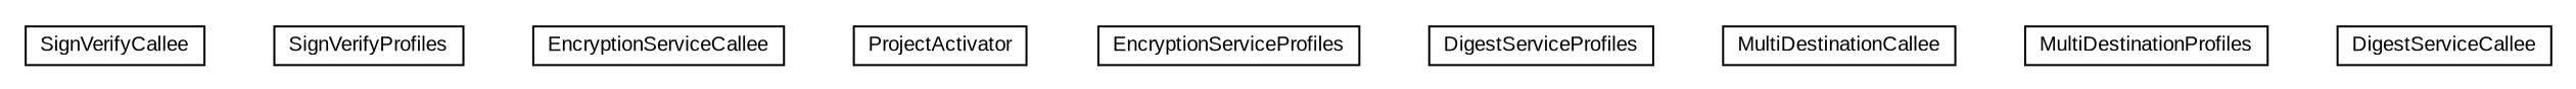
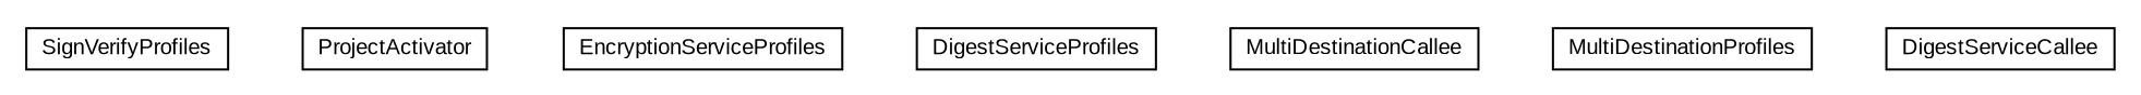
  digraph {
    nodesep=0.25
    ranksep=0.5
    fontname="Liberation Sans"
    node [fontcolor=black fontname="Liberation Sans" fontsize=10.0 shape=plaintext]
-   n1 [label=<<table title="org.universAAL.security.cryptographic.services.SignVerifyCallee" border="0" cellborder="1" cellspacing="0" cellpadding="2" port="p" href="./SignVerifyCallee.html"> 		<tr><td><table border="0" cellspacing="0" cellpadding="1"> <tr><td align="center" balign="center"> SignVerifyCallee </td></tr> 		</table></td></tr> 		</table>>]
    n2 [label=<<table title="org.universAAL.security.cryptographic.services.SignVerifyProfiles" border="0" cellborder="1" cellspacing="0" cellpadding="2" port="p" href="./SignVerifyProfiles.html"> 		<tr><td><table border="0" cellspacing="0" cellpadding="1"> <tr><td align="center" balign="center"> SignVerifyProfiles </td></tr> 		</table></td></tr> 		</table>>]
-   n3 [label=<<table title="org.universAAL.security.cryptographic.services.EncryptionServiceCallee" border="0" cellborder="1" cellspacing="0" cellpadding="2" port="p" href="./EncryptionServiceCallee.html"> 		<tr><td><table border="0" cellspacing="0" cellpadding="1"> <tr><td align="center" balign="center"> EncryptionServiceCallee </td></tr> 		</table></td></tr> 		</table>>]
    n4 [label=<<table title="org.universAAL.security.cryptographic.services.ProjectActivator" border="0" cellborder="1" cellspacing="0" cellpadding="2" port="p" href="./ProjectActivator.html"> 		<tr><td><table border="0" cellspacing="0" cellpadding="1"> <tr><td align="center" balign="center"> ProjectActivator </td></tr> 		</table></td></tr> 		</table>>]
    n5 [label=<<table title="org.universAAL.security.cryptographic.services.EncryptionServiceProfiles" border="0" cellborder="1" cellspacing="0" cellpadding="2" port="p" href="./EncryptionServiceProfiles.html"> 		<tr><td><table border="0" cellspacing="0" cellpadding="1"> <tr><td align="center" balign="center"> EncryptionServiceProfiles </td></tr> 		</table></td></tr> 		</table>>]
    n6 [label=<<table title="org.universAAL.security.cryptographic.services.DigestServiceProfiles" border="0" cellborder="1" cellspacing="0" cellpadding="2" port="p" href="./DigestServiceProfiles.html"> 		<tr><td><table border="0" cellspacing="0" cellpadding="1"> <tr><td align="center" balign="center"> DigestServiceProfiles </td></tr> 		</table></td></tr> 		</table>>]
    n7 [label=<<table title="org.universAAL.security.cryptographic.services.MultiDestinationCallee" border="0" cellborder="1" cellspacing="0" cellpadding="2" port="p" href="./MultiDestinationCallee.html"> 		<tr><td><table border="0" cellspacing="0" cellpadding="1"> <tr><td align="center" balign="center"> MultiDestinationCallee </td></tr> 		</table></td></tr> 		</table>>]
    n8 [label=<<table title="org.universAAL.security.cryptographic.services.MultiDestinationProfiles" border="0" cellborder="1" cellspacing="0" cellpadding="2" port="p" href="./MultiDestinationProfiles.html"> 		<tr><td><table border="0" cellspacing="0" cellpadding="1"> <tr><td align="center" balign="center"> MultiDestinationProfiles </td></tr> 		</table></td></tr> 		</table>>]
    n9 [label=<<table title="org.universAAL.security.cryptographic.services.DigestServiceCallee" border="0" cellborder="1" cellspacing="0" cellpadding="2" port="p" href="./DigestServiceCallee.html"> 		<tr><td><table border="0" cellspacing="0" cellpadding="1"> <tr><td align="center" balign="center"> DigestServiceCallee </td></tr> 		</table></td></tr> 		</table>>]
  }
